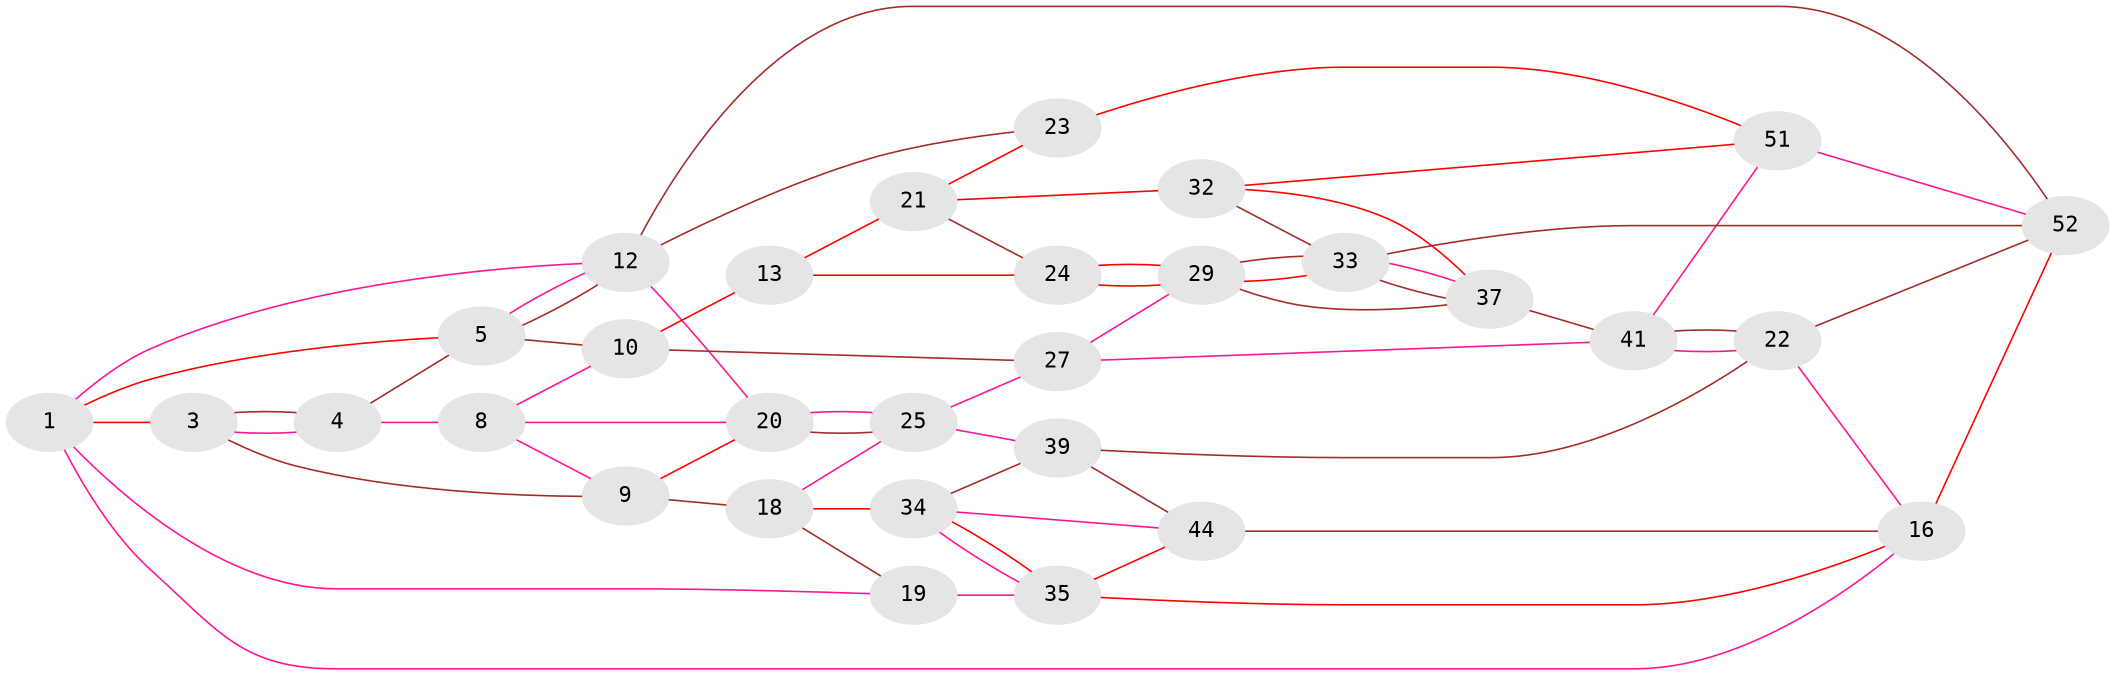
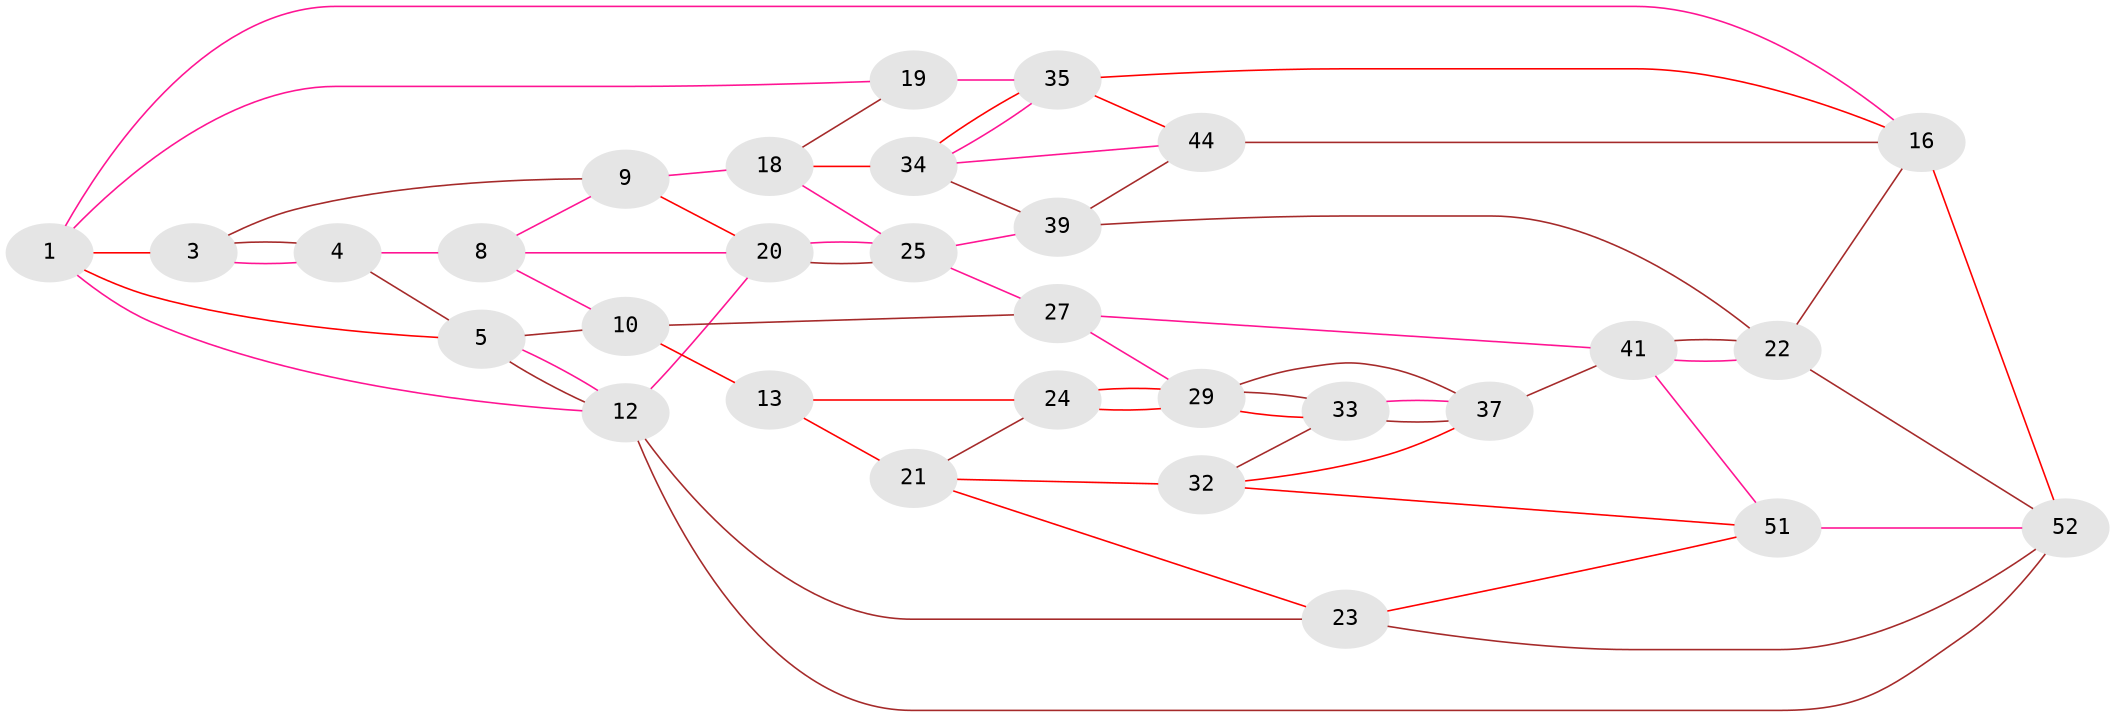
  graph {
    fontname="DejaVu Sans Mono"
    rankdir=LR
    node [color=gray90 fontname="DejaVu Sans Mono" style=filled]
    edge [color=deeppink fontname="DejaVu Sans Mono"]
    1 [super="+2"]
    3
    5 [super="+6"]
    12 [super="+16"]
    19
    n6 [label=16 super="+47"]
    4 [super="+7"]
    9 [super="+17"]
    10 [super="+15"]
    20
    23 [super="+50"]
    52 [super="+55"]
    35 [super="+36"]
    8 [super="+11"]
    18 [super="+26"]
    13 [super="+14"]
    27 [super="+31"]
    25 [super="+28"]
    34 [super="+40"]
    21 [super="+22"]
    24
    29 [super="+30"]
    41 [super="+49"]
    51 [super="+54"]
    32 [super="+48"]
    39 [super="+43"]
    44 [super="+45"]
    33
    37 [super="+38"]
    n30 [label=22 super="+53"]
    1 -- 3 [color=red]
    1 -- 5 [color=red]
    1 -- 12
    1 -- 19
    1 -- n6
    3 -- 4
    3 -- 4 [color=brown]
    3 -- 9 [color=brown]
    5 -- 12 [color=brown]
    5 -- 12
    5 -- 10 [color=brown]
    12 -- 20
    12 -- 23 [color=brown]
    12 -- 52 [color=brown]
    19 -- 35
    n6 -- 52 [color=red]
    4 -- 5 [color=brown]
    4 -- 8
    9 -- 20 [color=red]
-   9 -- 18 [color=brown]
+   9 -- 18
    10 -- 13 [color=red]
    10 -- 27 [color=brown]
    20 -- 25 [color=brown]
    20 -- 25
-   33 -- 52 [color=brown]
+   23 -- 52 [color=brown]
    23 -- 51 [color=red]
    35 -- n6 [color=red]
    35 -- 44 [color=red]
    8 -- 9
    8 -- 10
    8 -- 20
    18 -- 19 [color=brown]
    18 -- 25
    18 -- 34 [color=red]
    13 -- 21 [color=red]
    13 -- 24 [color=red]
    27 -- 29
    27 -- 41
    25 -- 27
    25 -- 39
    34 -- 35
    34 -- 35 [color=red]
    34 -- 39 [color=brown]
    34 -- 44
    21 -- 23 [color=red]
    21 -- 24 [color=brown]
    21 -- 32 [color=red]
    24 -- 29 [color=red]
    24 -- 29 [color=red]
    29 -- 33 [color=red]
    29 -- 33 [color=brown]
    29 -- 37 [color=brown]
    41 -- 51
    41 -- n30
    41 -- n30 [color=brown]
    51 -- 52
    32 -- 51 [color=red]
    32 -- 33 [color=brown]
    32 -- 37 [color=red]
    39 -- 44 [color=brown]
    39 -- n30 [color=brown]
    44 -- n6 [color=brown]
    33 -- 37 [color=brown]
    33 -- 37
    37 -- 41 [color=brown]
-   n30 -- n6
+   n30 -- n6 [color=brown]
    n30 -- 52 [color=brown]
  }
